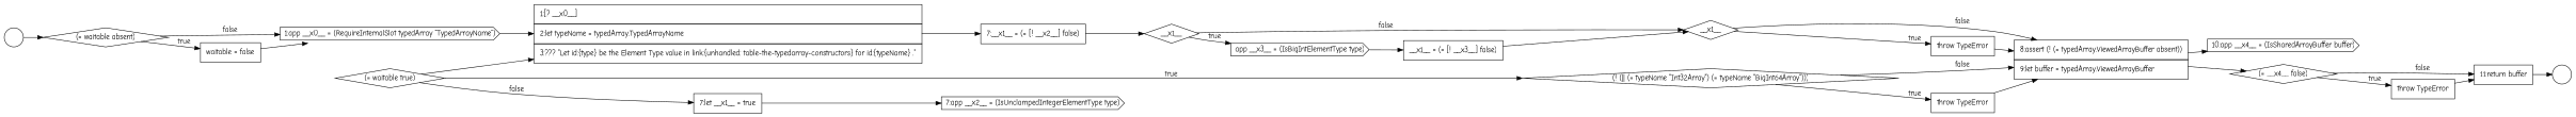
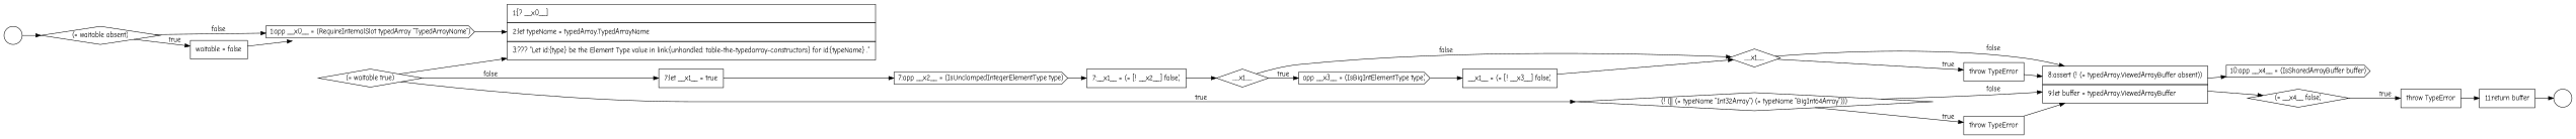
  digraph {
    fontname="Comic Neue"
    rankdir=LR
    node [color=black fillcolor=white fontname="Comic Neue" shape=none style=filled]
    edge [color=black fontname="Comic Neue"]
    n1 [label=<<font color="black">(= waitable absent)</font>> shape=diamond]
    n2 [label=<<font color="black">1:app __x0__ = (RequireInternalSlot typedArray &quot;TypedArrayName&quot;)</font>> shape=cds]
    n3 [label=<<font color="black">     <table border="0" cellborder="1" cellspacing="0" cellpadding="10">       <tr><td align="left">waitable = false</td></tr>     </table>   </font>> margin=0]
    n4 [label=<<font color="black">     <table border="0" cellborder="1" cellspacing="0" cellpadding="10">       <tr><td align="left">1:[? __x0__]</td></tr>       <tr><td align="left">2:let typeName = typedArray.TypedArrayName</td></tr>       <tr><td align="left">3:??? &quot;Let id:{type} be the Element Type value in link:{unhandled: table-the-typedarray-constructors} for id:{typeName} .&quot;</td></tr>     </table>   </font>> margin=0]
    n5 [label=<<font color="black">__x1__</font>> shape=diamond]
    n6 [label=<<font color="black">app __x3__ = (IsBigIntElementType type)</font>> shape=cds]
    n7 [label=<<font color="black">__x1__</font>> shape=diamond]
    n8 [label=<<font color="black">     <table border="0" cellborder="1" cellspacing="0" cellpadding="10">       <tr><td align="left">__x1__ = (= [! __x3__] false)</td></tr>     </table>   </font>> margin=0]
    n9 [label=<<font color="black">     <table border="0" cellborder="1" cellspacing="0" cellpadding="10">       <tr><td align="left">8:assert (! (= typedArray.ViewedArrayBuffer absent))</td></tr>       <tr><td align="left">9:let buffer = typedArray.ViewedArrayBuffer</td></tr>     </table>   </font>> margin=0]
    n10 [label=<<font color="black">     <table border="0" cellborder="1" cellspacing="0" cellpadding="10">       <tr><td align="left">throw TypeError</td></tr>     </table>   </font>> margin=0]
    n11 [label=<<font color="black">10:app __x4__ = (IsSharedArrayBuffer buffer)</font>> shape=cds]
    n12 [label=<<font color="black">(= __x4__ false)</font>> shape=diamond]
    n13 [label=<<font color="black">     <table border="0" cellborder="1" cellspacing="0" cellpadding="10">       <tr><td align="left">throw TypeError</td></tr>     </table>   </font>> margin=0]
    n14 [label=<<font color="black">     <table border="0" cellborder="1" cellspacing="0" cellpadding="10">       <tr><td align="left">11:return buffer</td></tr>     </table>   </font>> margin=0]
    n15 [label=" " shape=circle]
    n16 [label=<<font color="black">7:app __x2__ = (IsUnclampedIntegerElementType type)</font>> shape=cds]
    n17 [label=<<font color="black">     <table border="0" cellborder="1" cellspacing="0" cellpadding="10">       <tr><td align="left">7:__x1__ = (= [! __x2__] false)</td></tr>     </table>   </font>> margin=0]
    n18 [label=" " shape=circle]
    n19 [label=<<font color="black">(! (|| (= typeName &quot;Int32Array&quot;) (= typeName &quot;BigInt64Array&quot;)))</font>> shape=diamond]
    n20 [label=<<font color="black">     <table border="0" cellborder="1" cellspacing="0" cellpadding="10">       <tr><td align="left">throw TypeError</td></tr>     </table>   </font>> margin=0]
    n21 [label=<<font color="black">(= waitable true)</font>> shape=diamond]
    n22 [label=<<font color="black">     <table border="0" cellborder="1" cellspacing="0" cellpadding="10">       <tr><td align="left">7:let __x1__ = true</td></tr>     </table>   </font>> margin=0]
    n1 -> n2 [label=<<font color="black">false</font>>]
    n1 -> n3 [label=<<font color="black">true</font>>]
    n2 -> n4
    n3 -> n2
    n5 -> n6 [label=<<font color="black">true</font>>]
    n5 -> n7 [label=<<font color="black">false</font>>]
    n6 -> n8
    n7 -> n9 [label=<<font color="black">false</font>>]
    n7 -> n10 [label=<<font color="black">true</font>>]
    n8 -> n7
    n9 -> n11
    n9 -> n12
    n10 -> n9
    n12 -> n13 [label=<<font color="black">true</font>>]
-   n12 -> n14 [label=<<font color="black">false</font>>]
    n13 -> n14
    n14 -> n15
-   n4 -> n17
+   n16 -> n17
    n17 -> n5
    n18 -> n1
    n19 -> n9 [label=<<font color="black">false</font>>]
    n19 -> n20 [label=<<font color="black">true</font>>]
    n20 -> n9
    n21 -> n4
    n21 -> n19 [label=<<font color="black">true</font>>]
    n21 -> n22 [label=<<font color="black">false</font>>]
    n22 -> n16
  }
